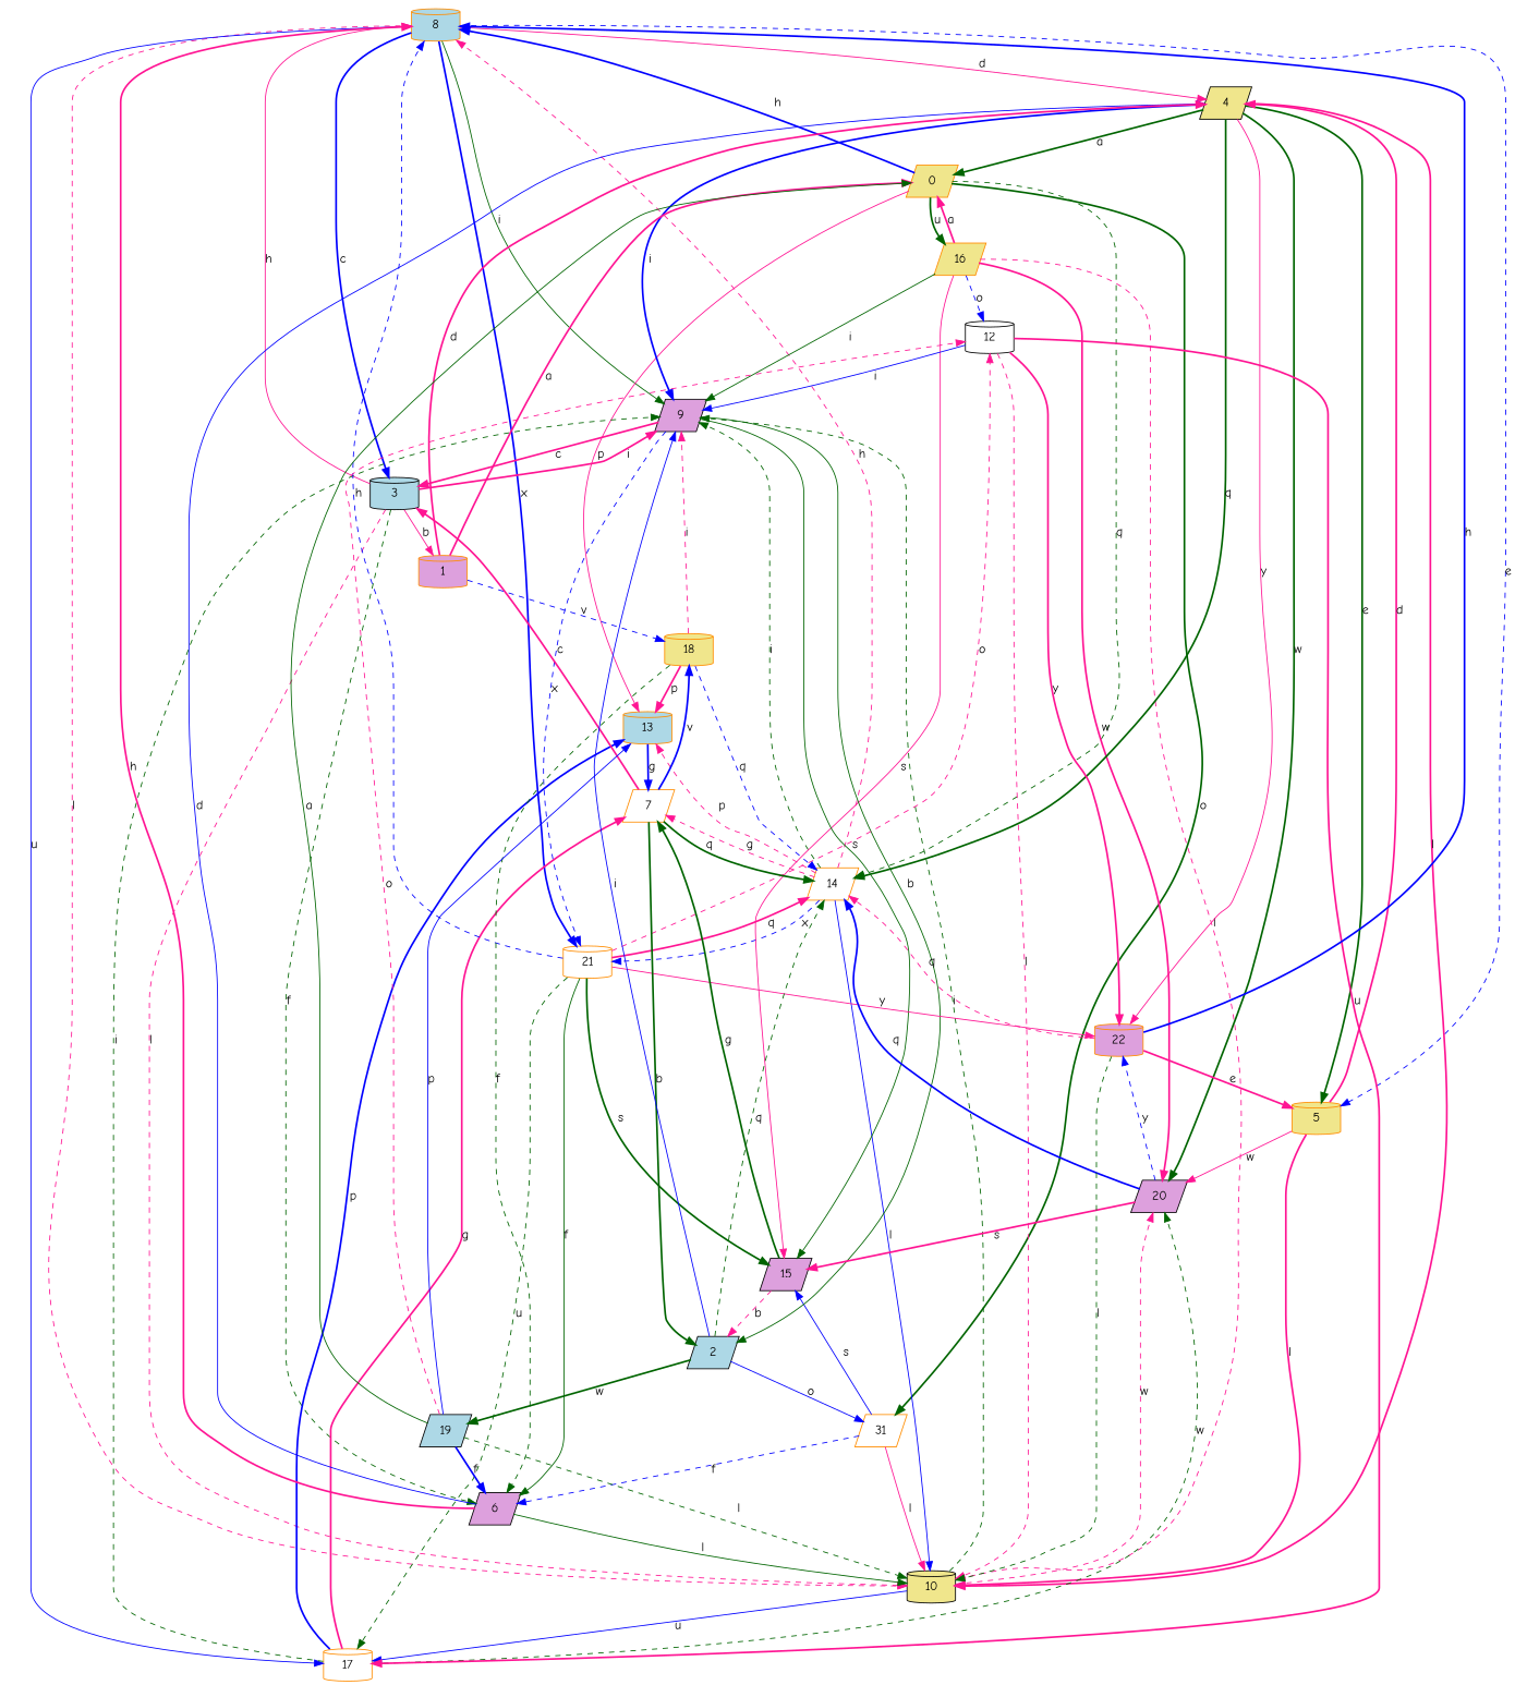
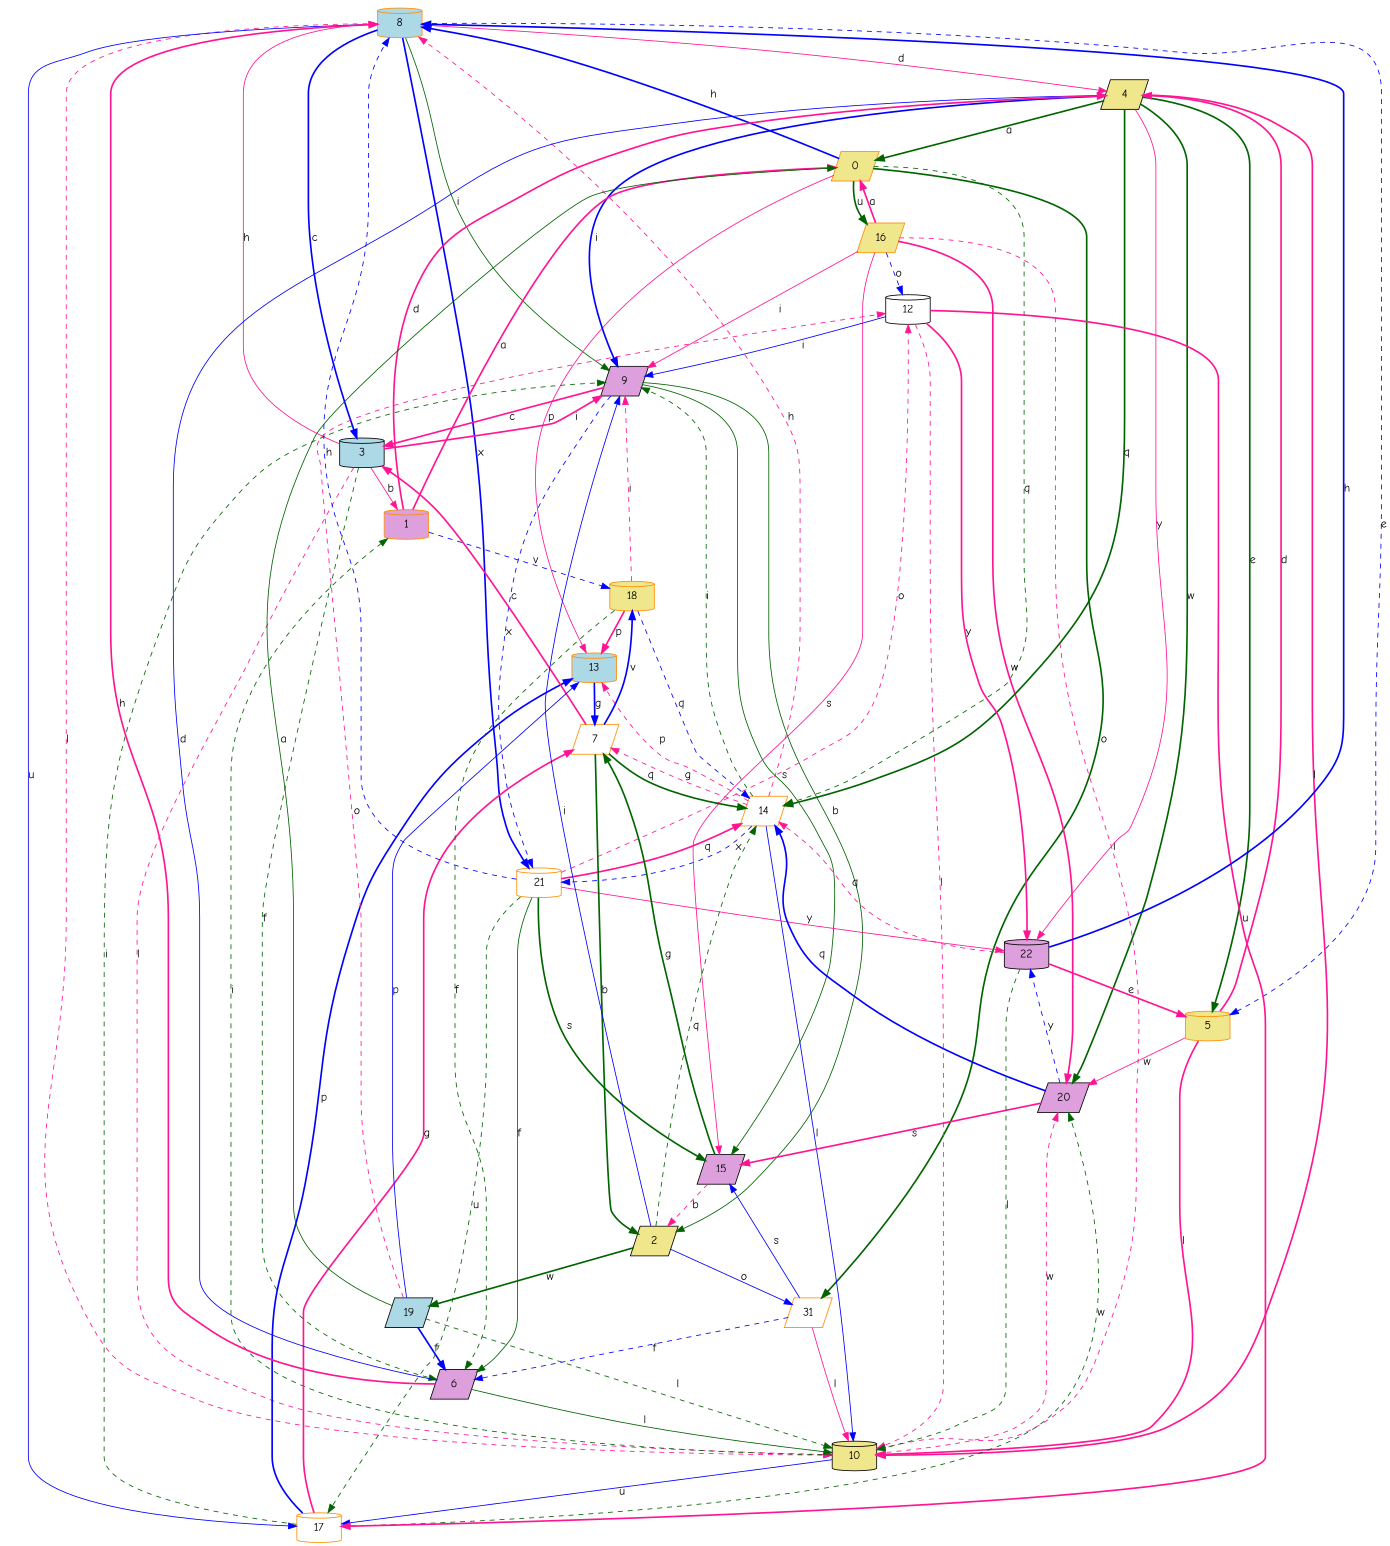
  strict digraph {
    fontname="Comic Neue"
    node [color=darkorange fillcolor=khaki fontname="Comic Neue" shape=parallelogram style=filled]
    edge [color=deeppink fontname="Comic Neue" style=bold]
    8 [fillcolor=lightblue shape=cylinder]
    0
    n3 [fillcolor=white label=31]
    13 [fillcolor=lightblue shape=cylinder]
    14 [fillcolor=white]
    16
    4 [color=black]
    9 [color=black fillcolor=plum]
    3 [color=black fillcolor=lightblue shape=cylinder]
    10 [color=black shape=cylinder]
    5 [shape=cylinder]
    17 [fillcolor=white shape=cylinder]
    21 [fillcolor=white shape=cylinder]
    6 [color=black fillcolor=plum]
    15 [color=black fillcolor=plum]
    7 [fillcolor=white]
    20 [color=black fillcolor=plum]
    12 [color=black fillcolor=white shape=cylinder]
    1 [fillcolor=plum shape=cylinder]
    18 [shape=cylinder]
-   22 [fillcolor=plum shape=cylinder]
-   2 [color=black fillcolor=lightblue]
+   22 [color=black fillcolor=plum shape=cylinder]
+   2 [color=black]
    19 [color=black fillcolor=lightblue]
    8 -> 4 [label=d style=solid]
    8 -> 9 [color=darkgreen label=i style=solid]
    8 -> 3 [color=blue label=c]
    8 -> 10 [label=l style=dashed]
    8 -> 5 [color=blue label=e style=dashed]
    8 -> 17 [color=blue label=u style=solid]
    8 -> 21 [color=blue label=x]
    0 -> 8 [color=blue label=h]
    0 -> n3 [color=darkgreen label=o]
    0 -> 13 [label=p style=solid]
    0 -> 14 [color=darkgreen label=q style=dashed]
    0 -> 16 [color=darkgreen label=u]
    n3 -> 10 [label=l style=solid]
    n3 -> 6 [color=blue label=f style=dashed]
    n3 -> 15 [color=blue label=s style=solid]
    13 -> 7 [color=blue label=g]
    14 -> 8 [label=h style=dashed]
    14 -> 13 [label=p style=dashed]
    14 -> 9 [color=darkgreen label=i style=dashed]
    14 -> 10 [color=blue label=l style=solid]
    14 -> 21 [color=blue label=x style=dashed]
    14 -> 7 [label=g style=dashed]
    16 -> 0 [label=a]
-   16 -> 9 [color=darkgreen label=i style=solid]
+   16 -> 9 [label=i style=solid]
    16 -> 10 [label=l style=dashed]
    16 -> 15 [label=s style=solid]
    16 -> 20 [label=w]
    16 -> 12 [color=blue label=o style=dashed]
    4 -> 0 [color=darkgreen label=a]
    4 -> 14 [color=darkgreen label=q]
    4 -> 9 [color=blue label=i]
    4 -> 10 [label=l]
    4 -> 5 [color=darkgreen label=e]
    4 -> 20 [color=darkgreen label=w]
    4 -> 22 [label=y style=solid]
    9 -> 3 [label=c]
    9 -> 21 [color=blue label=x style=dashed]
    9 -> 15 [color=darkgreen label=s style=solid]
    9 -> 2 [color=darkgreen label=b style=solid]
    3 -> 8 [label=h style=solid]
    3 -> 9 [label=i]
    3 -> 10 [label=l style=dashed]
    3 -> 6 [color=darkgreen label=f style=dashed]
    3 -> 1 [label=b style=solid]
-   10 -> 9 [color=darkgreen label=i style=dashed]
+   10 -> 1 [color=darkgreen label=i style=dashed]
    10 -> 17 [color=blue label=u style=solid]
    10 -> 20 [label=w style=dashed]
    5 -> 4 [label=d]
    5 -> 10 [label=l]
    5 -> 20 [label=w style=solid]
    17 -> 13 [color=blue label=p]
    17 -> 9 [color=darkgreen label=i style=dashed]
    17 -> 7 [label=g]
    17 -> 20 [color=darkgreen label=w style=dashed]
    21 -> 8 [color=blue label=h style=dashed]
    21 -> 14 [label=q]
    21 -> 17 [color=darkgreen label=u style=dashed]
    21 -> 6 [color=darkgreen label=f style=solid]
    21 -> 15 [color=darkgreen label=s]
    21 -> 12 [label=o style=dashed]
    21 -> 22 [label=y style=solid]
    6 -> 8 [label=h]
    6 -> 4 [color=blue label=d style=solid]
    6 -> 10 [color=darkgreen label=l style=solid]
    15 -> 7 [color=darkgreen label=g]
    15 -> 2 [label=b style=dashed]
    7 -> 14 [color=darkgreen label=q]
    7 -> 3 [label=c]
    7 -> 18 [color=blue label=v]
    7 -> 2 [color=darkgreen label=b]
    20 -> 14 [color=blue label=q]
    20 -> 15 [label=s]
    20 -> 22 [color=blue label=y style=dashed]
    12 -> 9 [color=blue label=i style=solid]
    12 -> 10 [label=l style=dashed]
    12 -> 17 [label=u]
    12 -> 22 [label=y]
    1 -> 0 [label=a]
    1 -> 4 [label=d]
    1 -> 18 [color=blue label=v style=dashed]
    18 -> 13 [label=p]
    18 -> 14 [color=blue label=q style=dashed]
    18 -> 9 [label=i style=dashed]
    18 -> 6 [color=darkgreen label=f style=dashed]
    22 -> 8 [color=blue label=h]
    22 -> 14 [label=q style=dashed]
    22 -> 10 [color=darkgreen label=l style=dashed]
    22 -> 5 [label=e]
    2 -> n3 [color=blue label=o style=solid]
    2 -> 14 [color=darkgreen label=q style=dashed]
    2 -> 9 [color=blue label=i style=solid]
    2 -> 19 [color=darkgreen label=w]
    19 -> 0 [color=darkgreen label=a style=solid]
    19 -> 13 [color=blue label=p style=solid]
    19 -> 10 [color=darkgreen label=l style=dashed]
    19 -> 6 [color=blue label=f]
    19 -> 12 [label=o style=dashed]
  }
